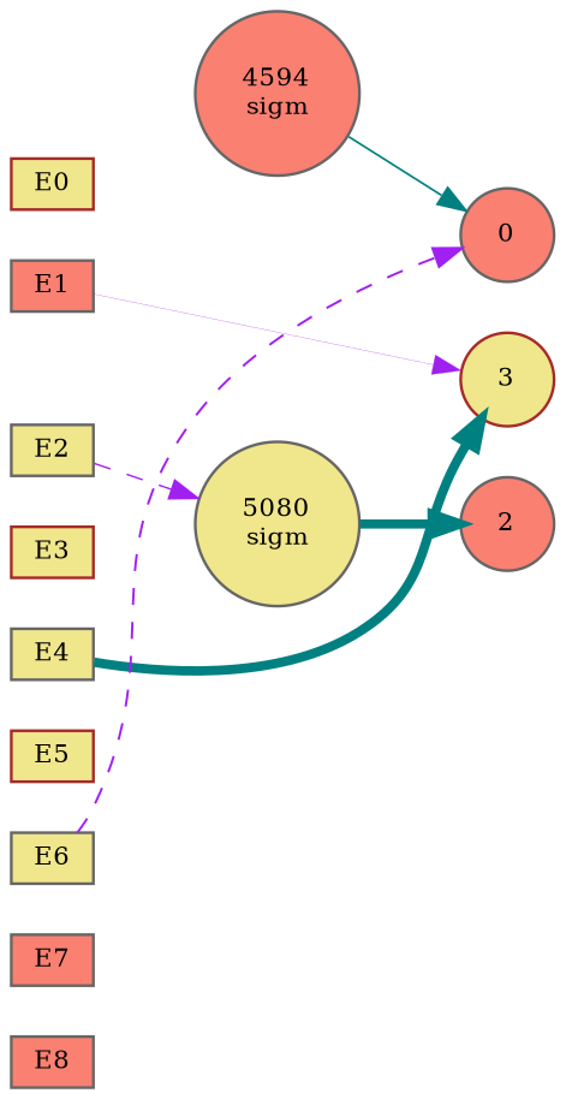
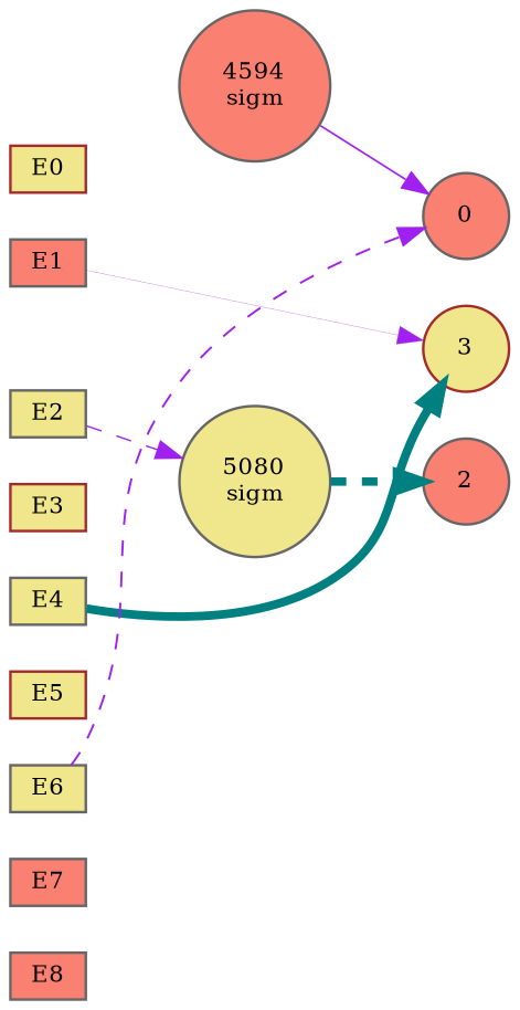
  digraph {
    rankdir=LR
    node [color=gray40 fillcolor=khaki fontsize=9 shape=box style=filled]
    edge [style=invis]
    E0 [color=brown height=0.2 width=0.2]
    E1 [fillcolor=salmon height=0.2 width=0.2]
    E2 [height=0.2 width=0.2]
    E3 [color=brown height=0.2 width=0.2]
    E4 [height=0.2 width=0.2]
    E5 [color=brown height=0.2 width=0.2]
    E6 [height=0.2 width=0.2]
    E7 [fillcolor=salmon height=0.2 width=0.2]
    E8 [fillcolor=salmon height=0.2 width=0.2]
    0 [fillcolor=salmon height=0.2 shape=circle width=0.2]
    n11 [color=brown height=0.2 label=3 shape=circle width=0.2]
    2 [fillcolor=salmon height=0.2 shape=circle width=0.2]
    n13 [height=0.2 label="5080\nsigm" shape=circle width=0.2]
    n14 [fillcolor=salmon height=0.2 label="4594\nsigm" shape=circle width=0.2]
    subgraph sub_1 {
      rank=source
      E0
      E1
      E2
      E3
      E4
      E5
      E6
      E7
      E8
    }
    subgraph sub_2 {
      rank=sink
      0
      n11
      2
    }
    E0 -> E1
    E1 -> E2
    E1 -> n11 [color=purple penwidth=0.10379778977158621 style=bold]
    E2 -> E3
    E2 -> n13 [color=purple penwidth=0.567673816287031 style=dashed]
    E3 -> E4
    E4 -> E5
    E4 -> n11 [color=teal penwidth=3.3133620416981464 style=bold]
    E5 -> E6
    E6 -> E7
    E6 -> 0 [color=purple penwidth=0.8055522138671095 style=dashed]
    E7 -> E8
    0 -> n11
    n11 -> 2
-   n13 -> 2 [color=teal penwidth=3.232798848871457 style=bold]
-   n14 -> 0 [color=teal penwidth=0.7031574973162793 style=bold]
+   n13 -> 2 [color=teal penwidth=3.232798848871457 style=dashed]
+   n14 -> 0 [color=purple penwidth=0.7031574973162793 style=bold]
  }
